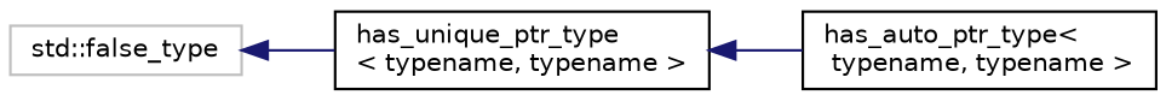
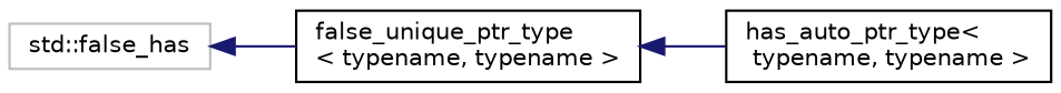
  digraph {
    rankdir=LR
    node [color=black fillcolor=white fontname=Helvetica fontsize=10 shape=record style=filled]
    edge [color=midnightblue dir=back fontname=Helvetica fontsize=10 labelfontname=Helvetica labelfontsize=10 style=solid]
-   n1 [color=grey75 height=0.2 label="std::false_type" width=0.4]
-   n2 [height=0.2 label="has_unique_ptr_type\l\< typename, typename \>" width=0.4]
+   n1 [color=grey75 height=0.2 label="std::false_has" width=0.4]
+   n2 [height=0.2 label="false_unique_ptr_type\l\< typename, typename \>" width=0.4]
    n3 [height=0.2 label="has_auto_ptr_type\<\l typename, typename \>" width=0.4]
    n1 -> n2
    n2 -> n3
  }
